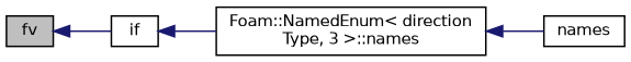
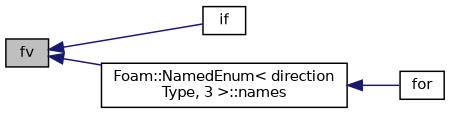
  digraph {
    rankdir=LR
    node [color=black fontname=Helvetica fontsize=10 shape=record]
    edge [color=midnightblue dir=back fontname=Helvetica fontsize=10 labelfontname=Helvetica labelfontsize=10 style=solid]
    n1 [fillcolor=grey75 fontcolor=black height=0.2 label=fv style=filled width=0.4]
    n2 [height=0.2 label=if width=0.4]
    n3 [height=0.2 label="Foam::NamedEnum\< direction\lType, 3 \>::names" width=0.4]
-   n4 [height=0.2 label=names width=0.4]
+   n4 [height=0.2 label=for width=0.4]
    n1 -> n2
-   n2 -> n3
+   n1 -> n3
    n3 -> n4
  }
